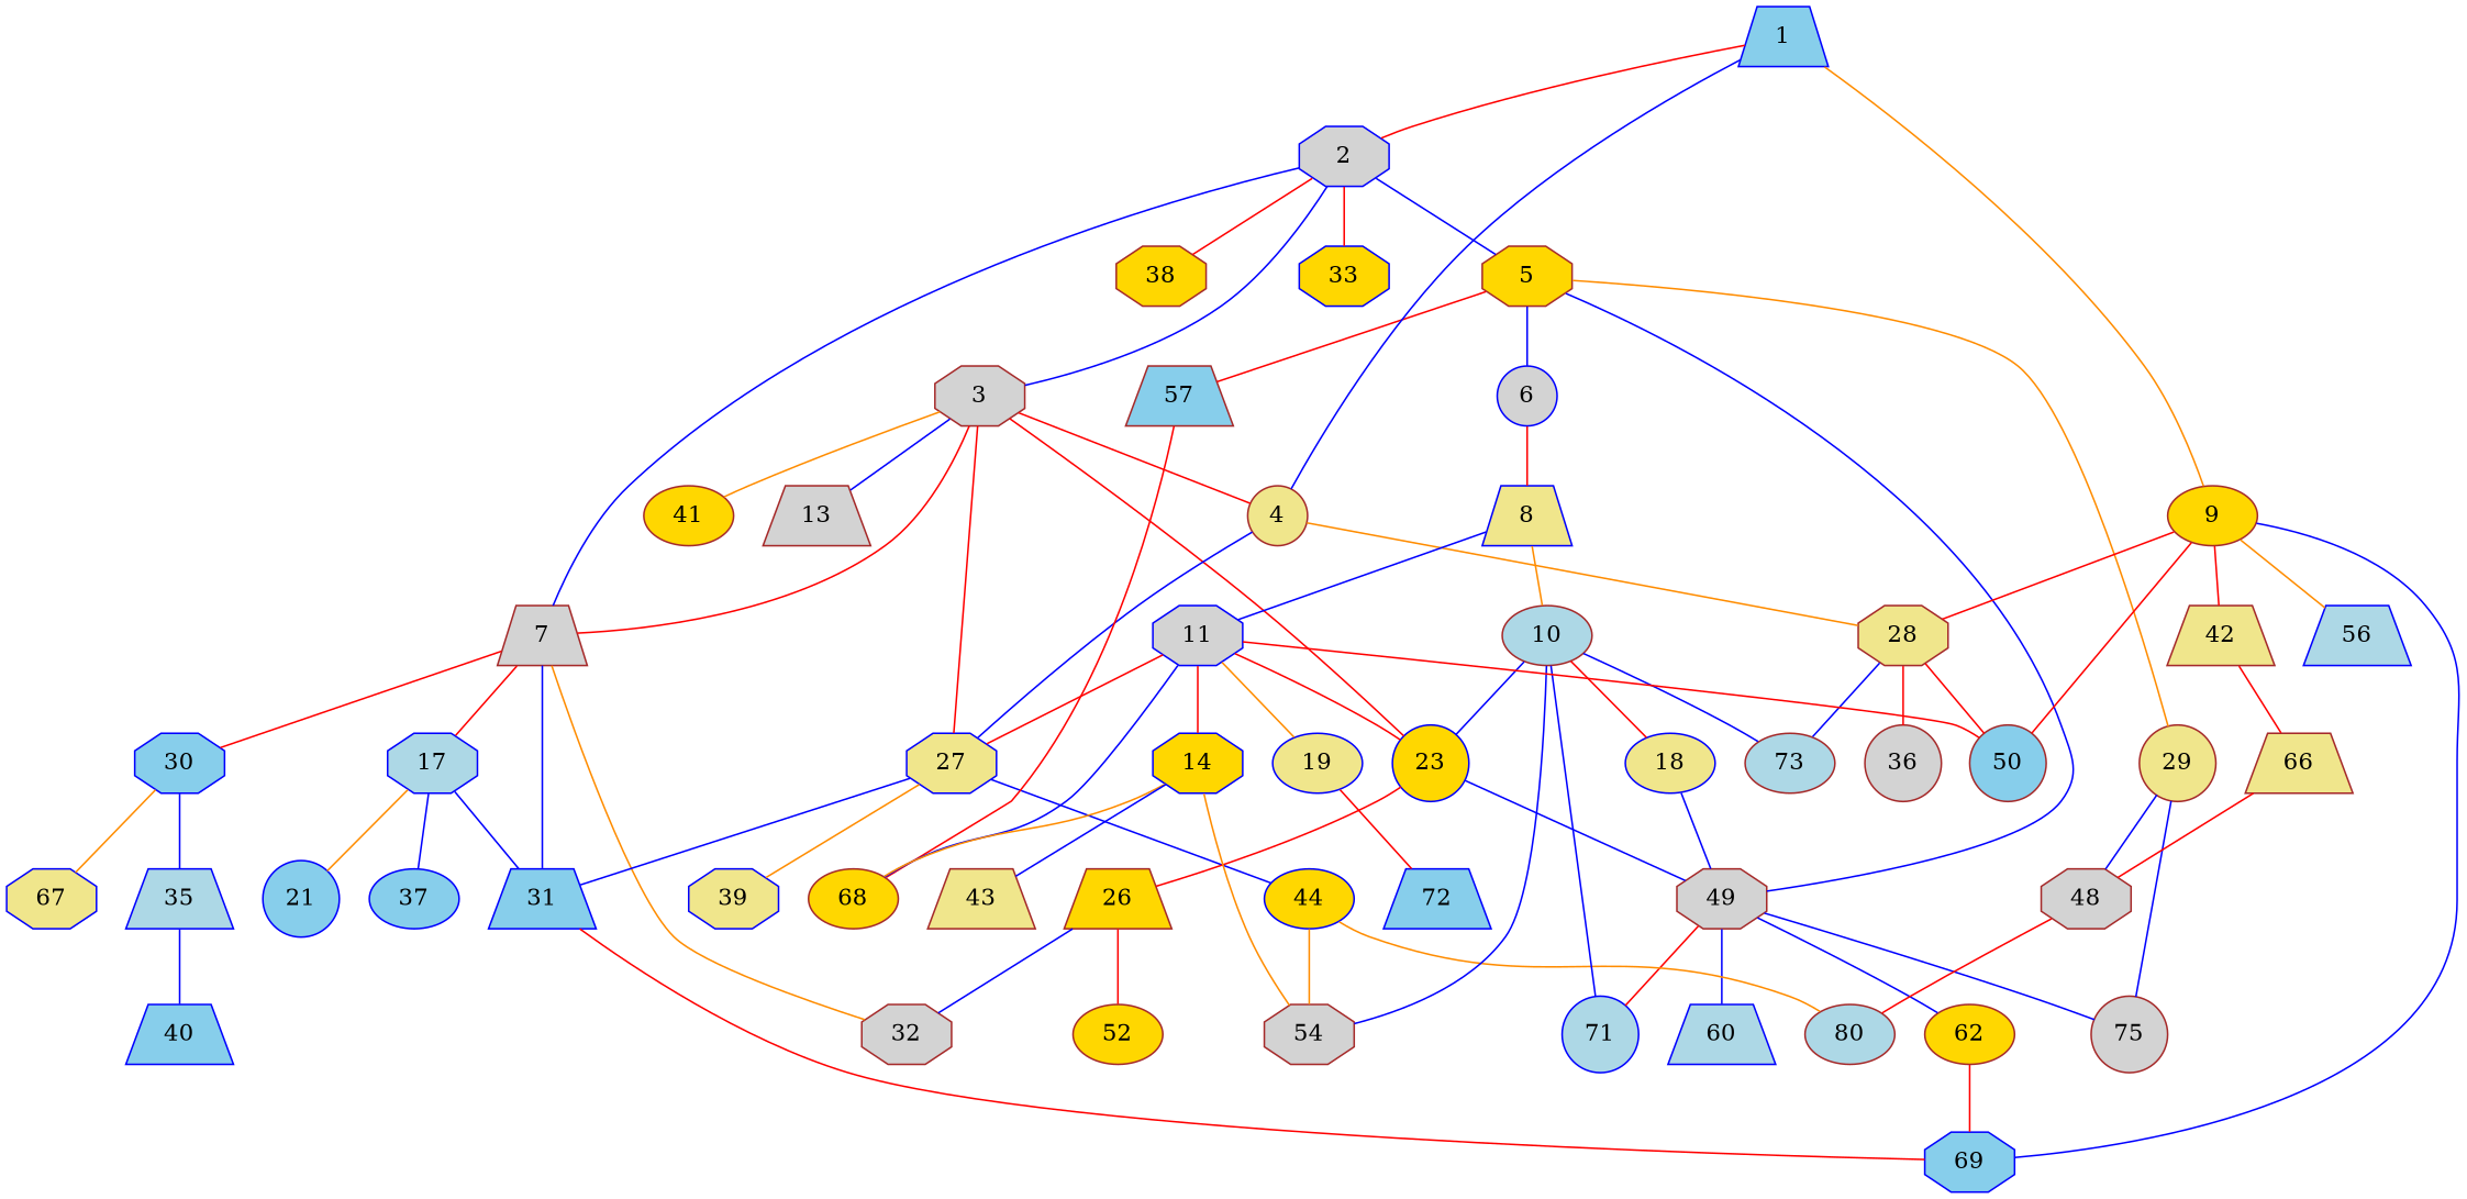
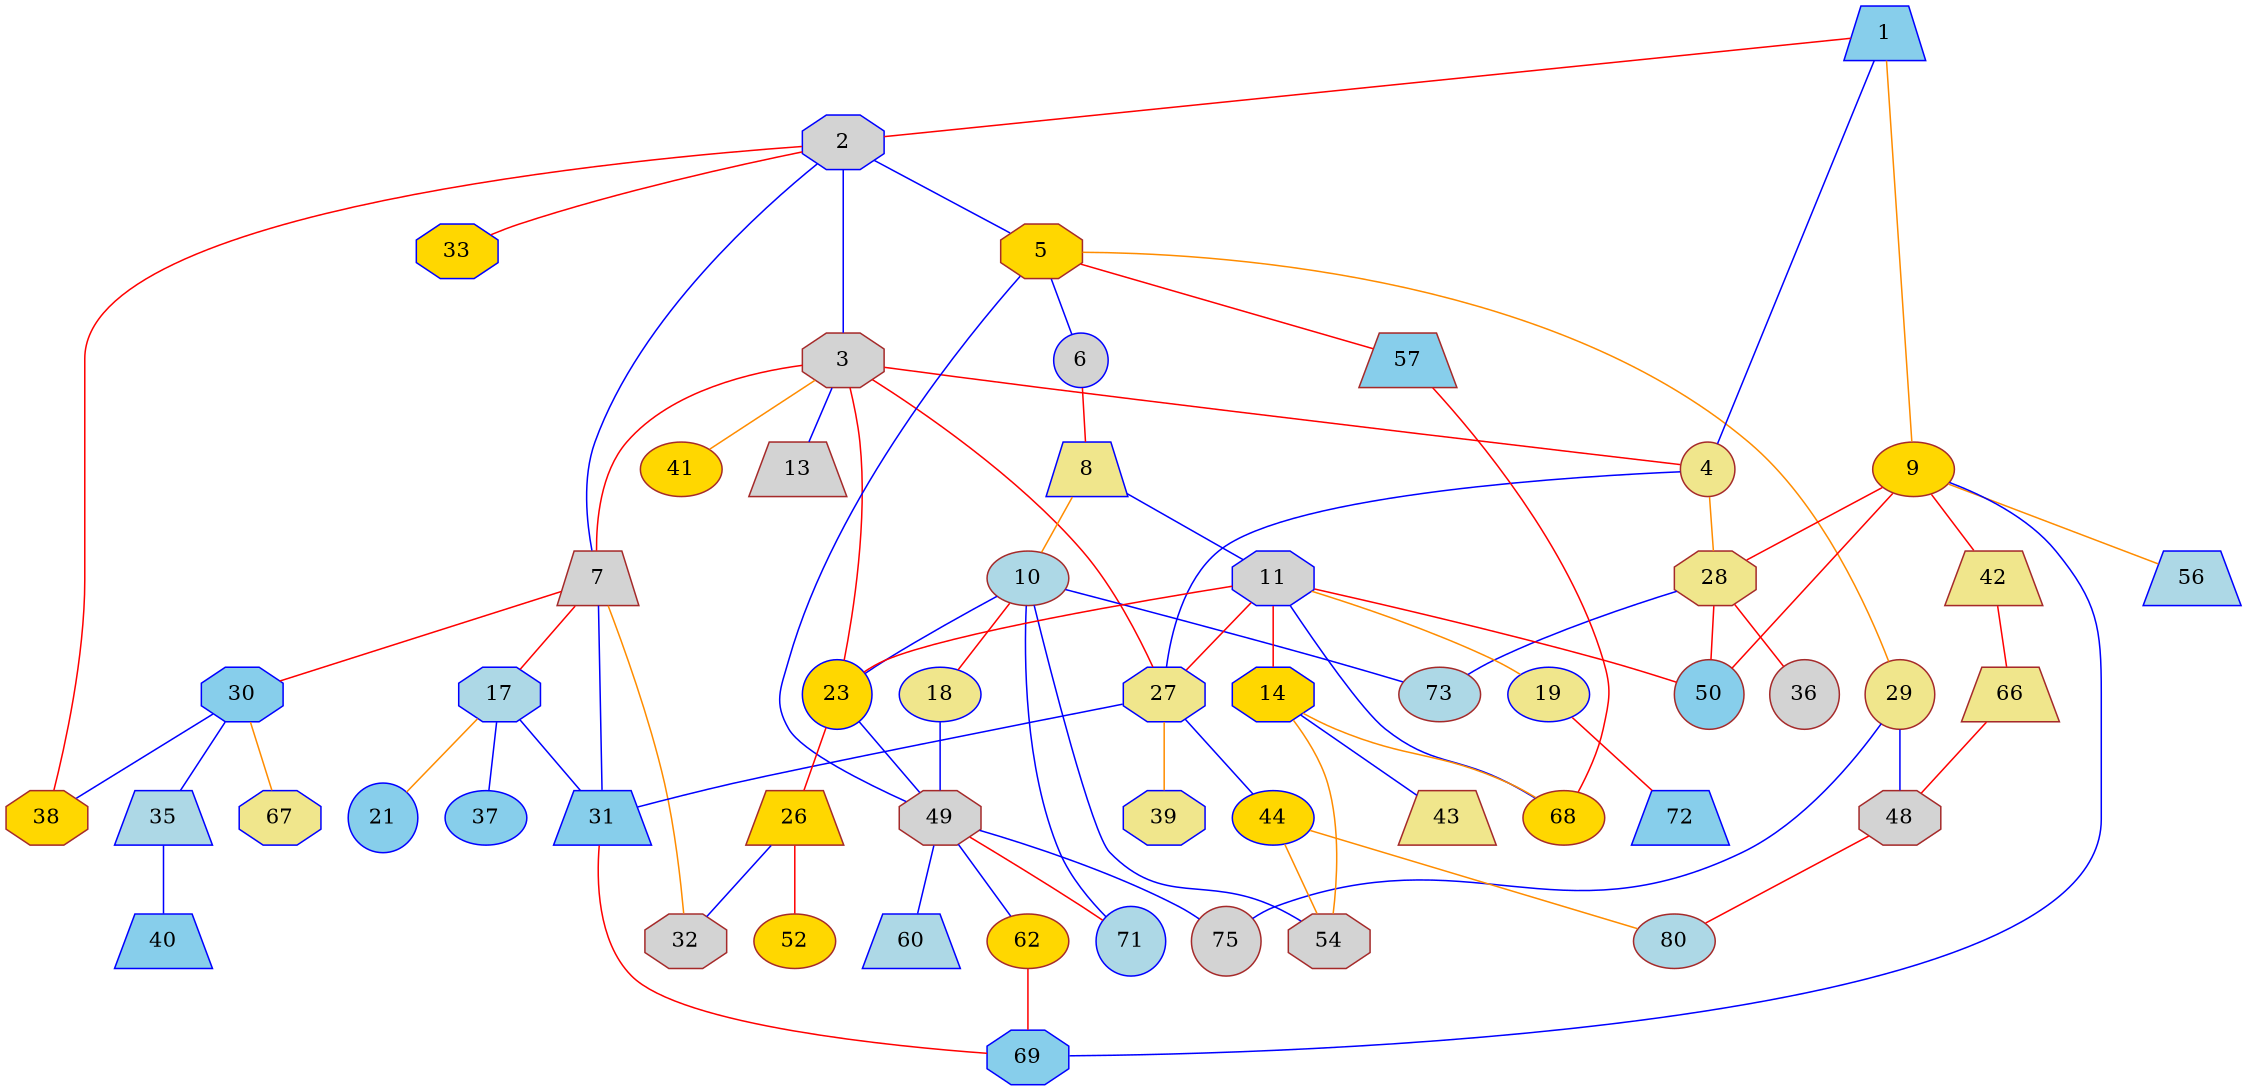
  graph {
    node [color=brown fillcolor=lightgrey shape=octagon style=filled]
    edge [color=blue]
    2 [color=blue super="+12"]
    3
    5 [fillcolor=gold super="+16"]
    7 [shape=trapezium super="+64"]
    33 [color=blue fillcolor=gold]
    38 [fillcolor=gold super="+70"]
    1 [color=blue fillcolor=skyblue shape=trapezium]
    4 [fillcolor=khaki shape=circle super="+63"]
    9 [fillcolor=gold shape=ellipse super="+20"]
    27 [color=blue fillcolor=khaki super="+61"]
    28 [fillcolor=khaki super="+66"]
    42 [fillcolor=khaki shape=trapezium super="+47"]
    50 [fillcolor=skyblue shape=circle]
    56 [color=blue fillcolor=lightblue shape=trapezium]
    69 [color=blue fillcolor=skyblue]
    13 [shape=trapezium super="+15"]
    23 [color=blue fillcolor=gold shape=circle super="+24"]
    41 [fillcolor=gold shape=ellipse]
    6 [color=blue shape=circle]
    29 [fillcolor=khaki shape=circle]
    49 [super="+59"]
    57 [fillcolor=skyblue shape=trapezium]
    17 [color=blue fillcolor=lightblue super="+58"]
    30 [color=blue fillcolor=skyblue super="+55"]
    31 [color=blue fillcolor=skyblue shape=trapezium super="+34"]
    32
    26 [fillcolor=gold shape=trapezium]
    39 [color=blue fillcolor=khaki]
    44 [color=blue fillcolor=gold shape=ellipse super="+76"]
    73 [fillcolor=lightblue shape=ellipse]
    36 [shape=circle]
    8 [color=blue fillcolor=khaki shape=trapezium]
    48 [super="+81"]
    75 [shape=circle]
    71 [color=blue fillcolor=lightblue shape=circle]
    60 [color=blue fillcolor=lightblue shape=trapezium]
    62 [fillcolor=gold shape=ellipse]
    68 [fillcolor=gold shape=ellipse super="+74"]
    10 [fillcolor=lightblue shape=ellipse super="+51"]
    11 [color=blue super="+22"]
    21 [color=blue fillcolor=skyblue shape=circle]
    37 [color=blue fillcolor=skyblue shape=ellipse]
    35 [color=blue fillcolor=lightblue shape=trapezium super="+53"]
    67 [color=blue fillcolor=khaki]
    18 [color=blue fillcolor=khaki shape=ellipse super="+45"]
    54 [super="+78"]
    14 [color=blue fillcolor=gold super="+65"]
    19 [color=blue fillcolor=khaki shape=ellipse super="+25"]
    n49 [fillcolor=khaki label=66 shape=trapezium]
    43 [fillcolor=khaki shape=trapezium]
    72 [color=blue fillcolor=skyblue shape=trapezium]
    52 [fillcolor=gold shape=ellipse super="+79"]
    80 [fillcolor=lightblue shape=ellipse]
    40 [color=blue fillcolor=skyblue shape=trapezium super="+77"]
    2 -- 3
    2 -- 5 [weight=2]
    2 -- 7
    2 -- 33 [color=red]
    2 -- 38 [color=red]
    3 -- 7 [color=red]
    3 -- 4 [color=red]
    3 -- 27 [color=red]
    3 -- 13
    3 -- 23 [color=red]
    3 -- 41 [color=darkorange]
    5 -- 6
    5 -- 29 [color=darkorange]
    5 -- 49
    5 -- 57 [color=red]
    7 -- 17 [color=red]
    7 -- 30 [color=red]
    7 -- 31 [weight=2]
    7 -- 32 [color=darkorange]
    1 -- 2 [color=red]
    1 -- 4
    1 -- 9 [color=darkorange weight=2]
    4 -- 27
    4 -- 28 [color=darkorange]
    9 -- 28 [color=red]
    9 -- 42 [color=red]
    9 -- 50 [color=red]
    9 -- 56 [color=darkorange]
    9 -- 69
    27 -- 31
    27 -- 39 [color=darkorange]
    27 -- 44
    28 -- 50 [color=red]
    28 -- 73
    28 -- 36 [color=red weight=2]
    42 -- n49 [color=red]
    23 -- 49
    23 -- 26 [color=red]
    6 -- 8 [color=red]
    29 -- 48
    29 -- 75
    49 -- 75
    49 -- 71 [color=red]
    49 -- 60
    49 -- 62
    57 -- 68 [color=red]
    17 -- 31
    17 -- 21 [color=darkorange]
    17 -- 37
+   30 -- 38
    30 -- 35
    30 -- 67 [color=darkorange]
    31 -- 69 [color=red]
    26 -- 32
    26 -- 52 [color=red]
    44 -- 54 [color=darkorange]
    44 -- 80 [color=darkorange]
    8 -- 10 [color=darkorange]
    8 -- 11
    48 -- 80 [color=red]
    62 -- 69 [color=red]
    10 -- 23
    10 -- 73
    10 -- 71
    10 -- 18 [color=red]
    10 -- 54
    11 -- 27 [color=red]
    11 -- 50 [color=red]
    11 -- 23 [color=red]
    11 -- 68
    11 -- 14 [color=red]
    11 -- 19 [color=darkorange]
    35 -- 40
    18 -- 49
    14 -- 68 [color=darkorange]
    14 -- 54 [color=darkorange]
    14 -- 43
    19 -- 72 [color=red]
    n49 -- 48 [color=red]
  }
